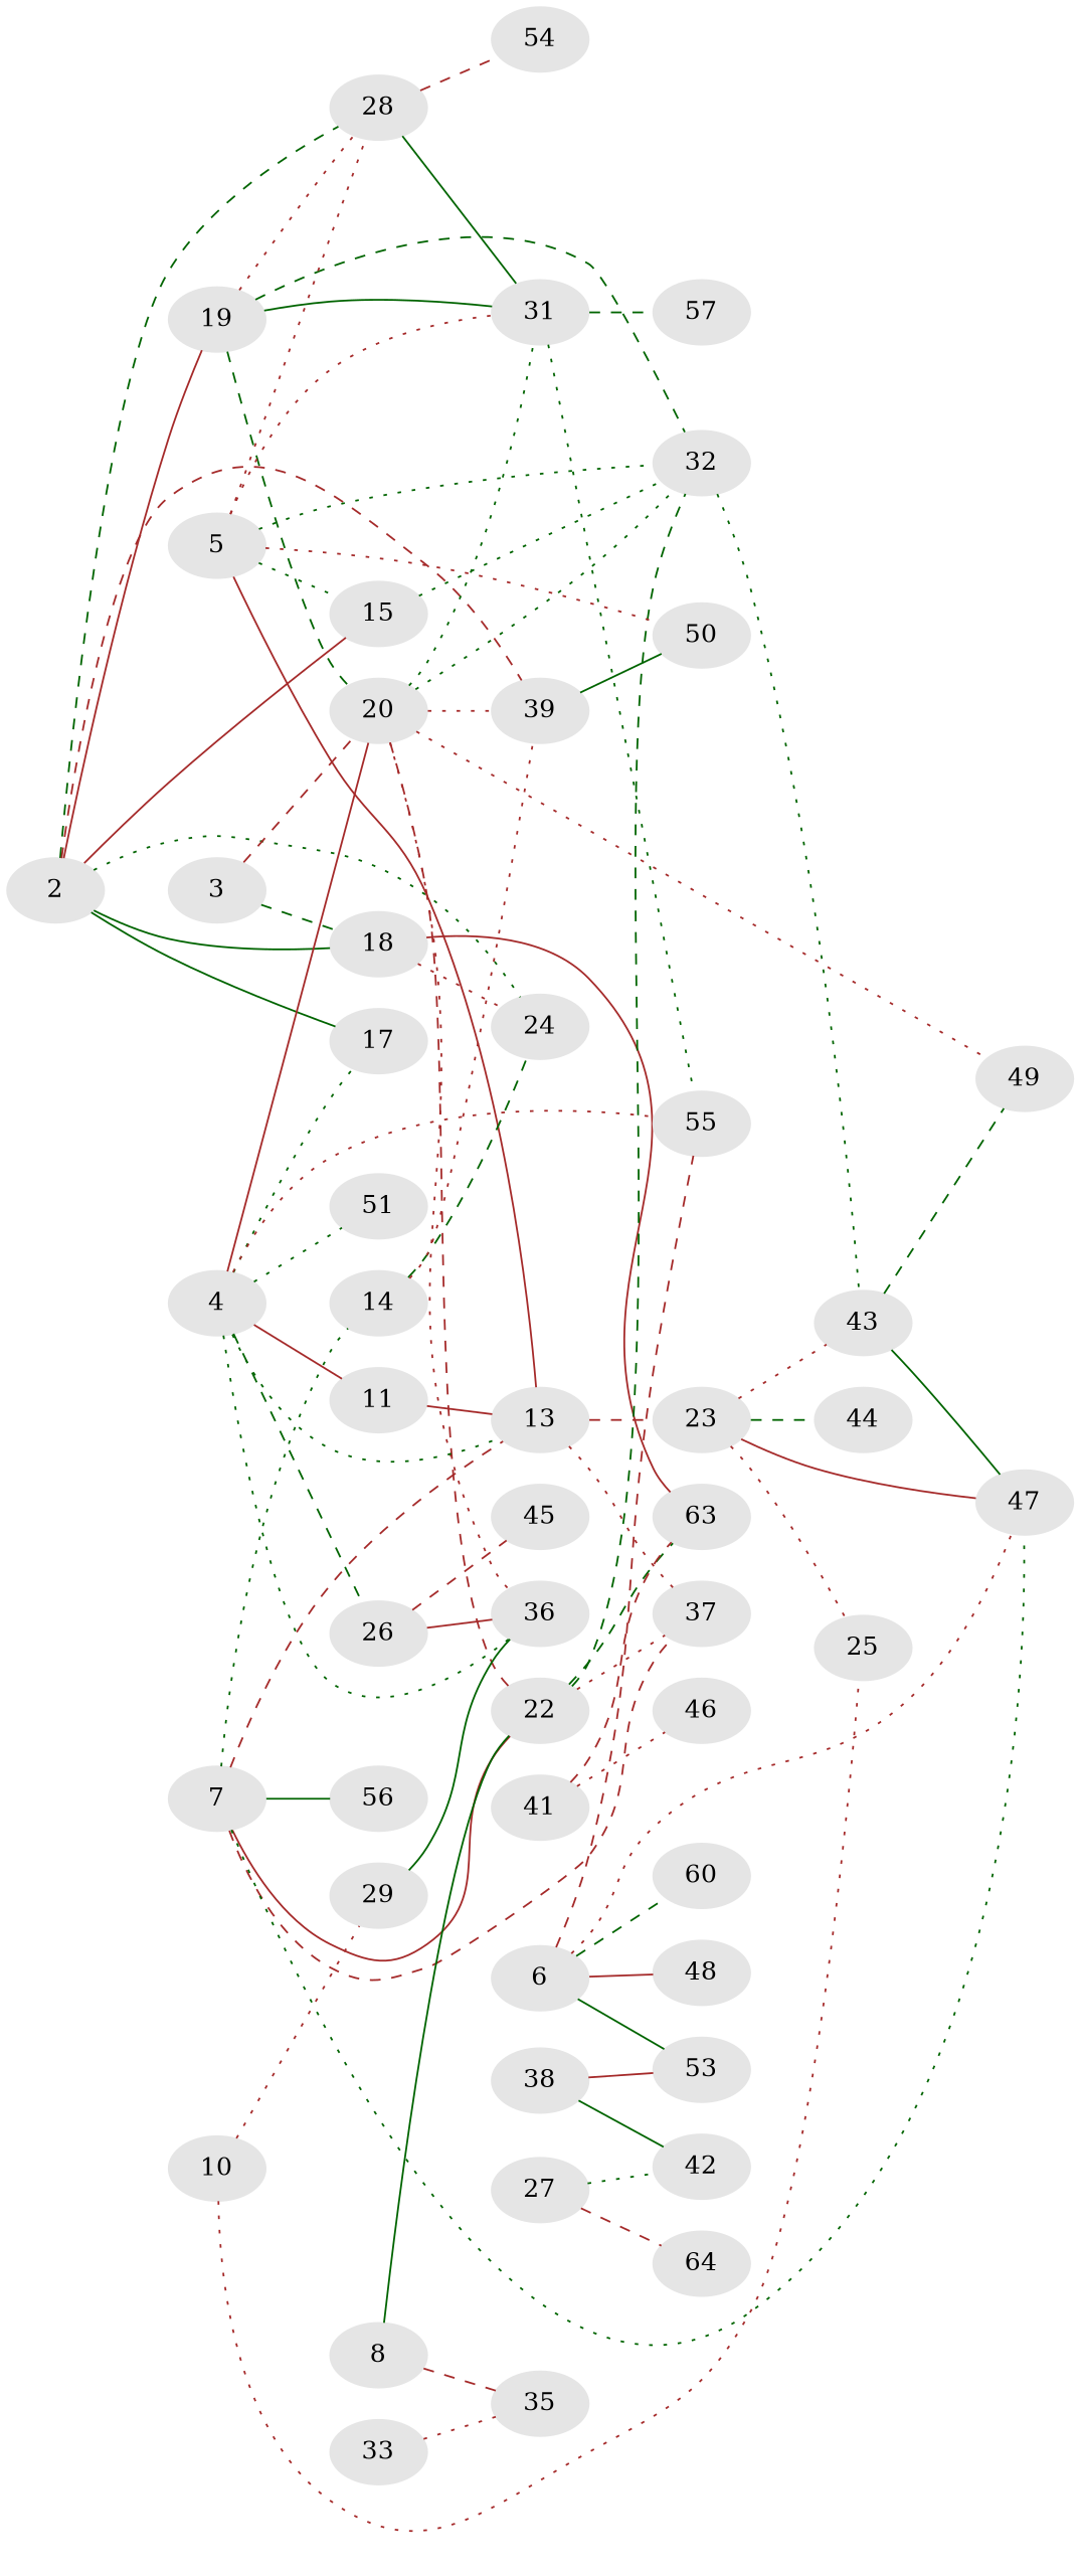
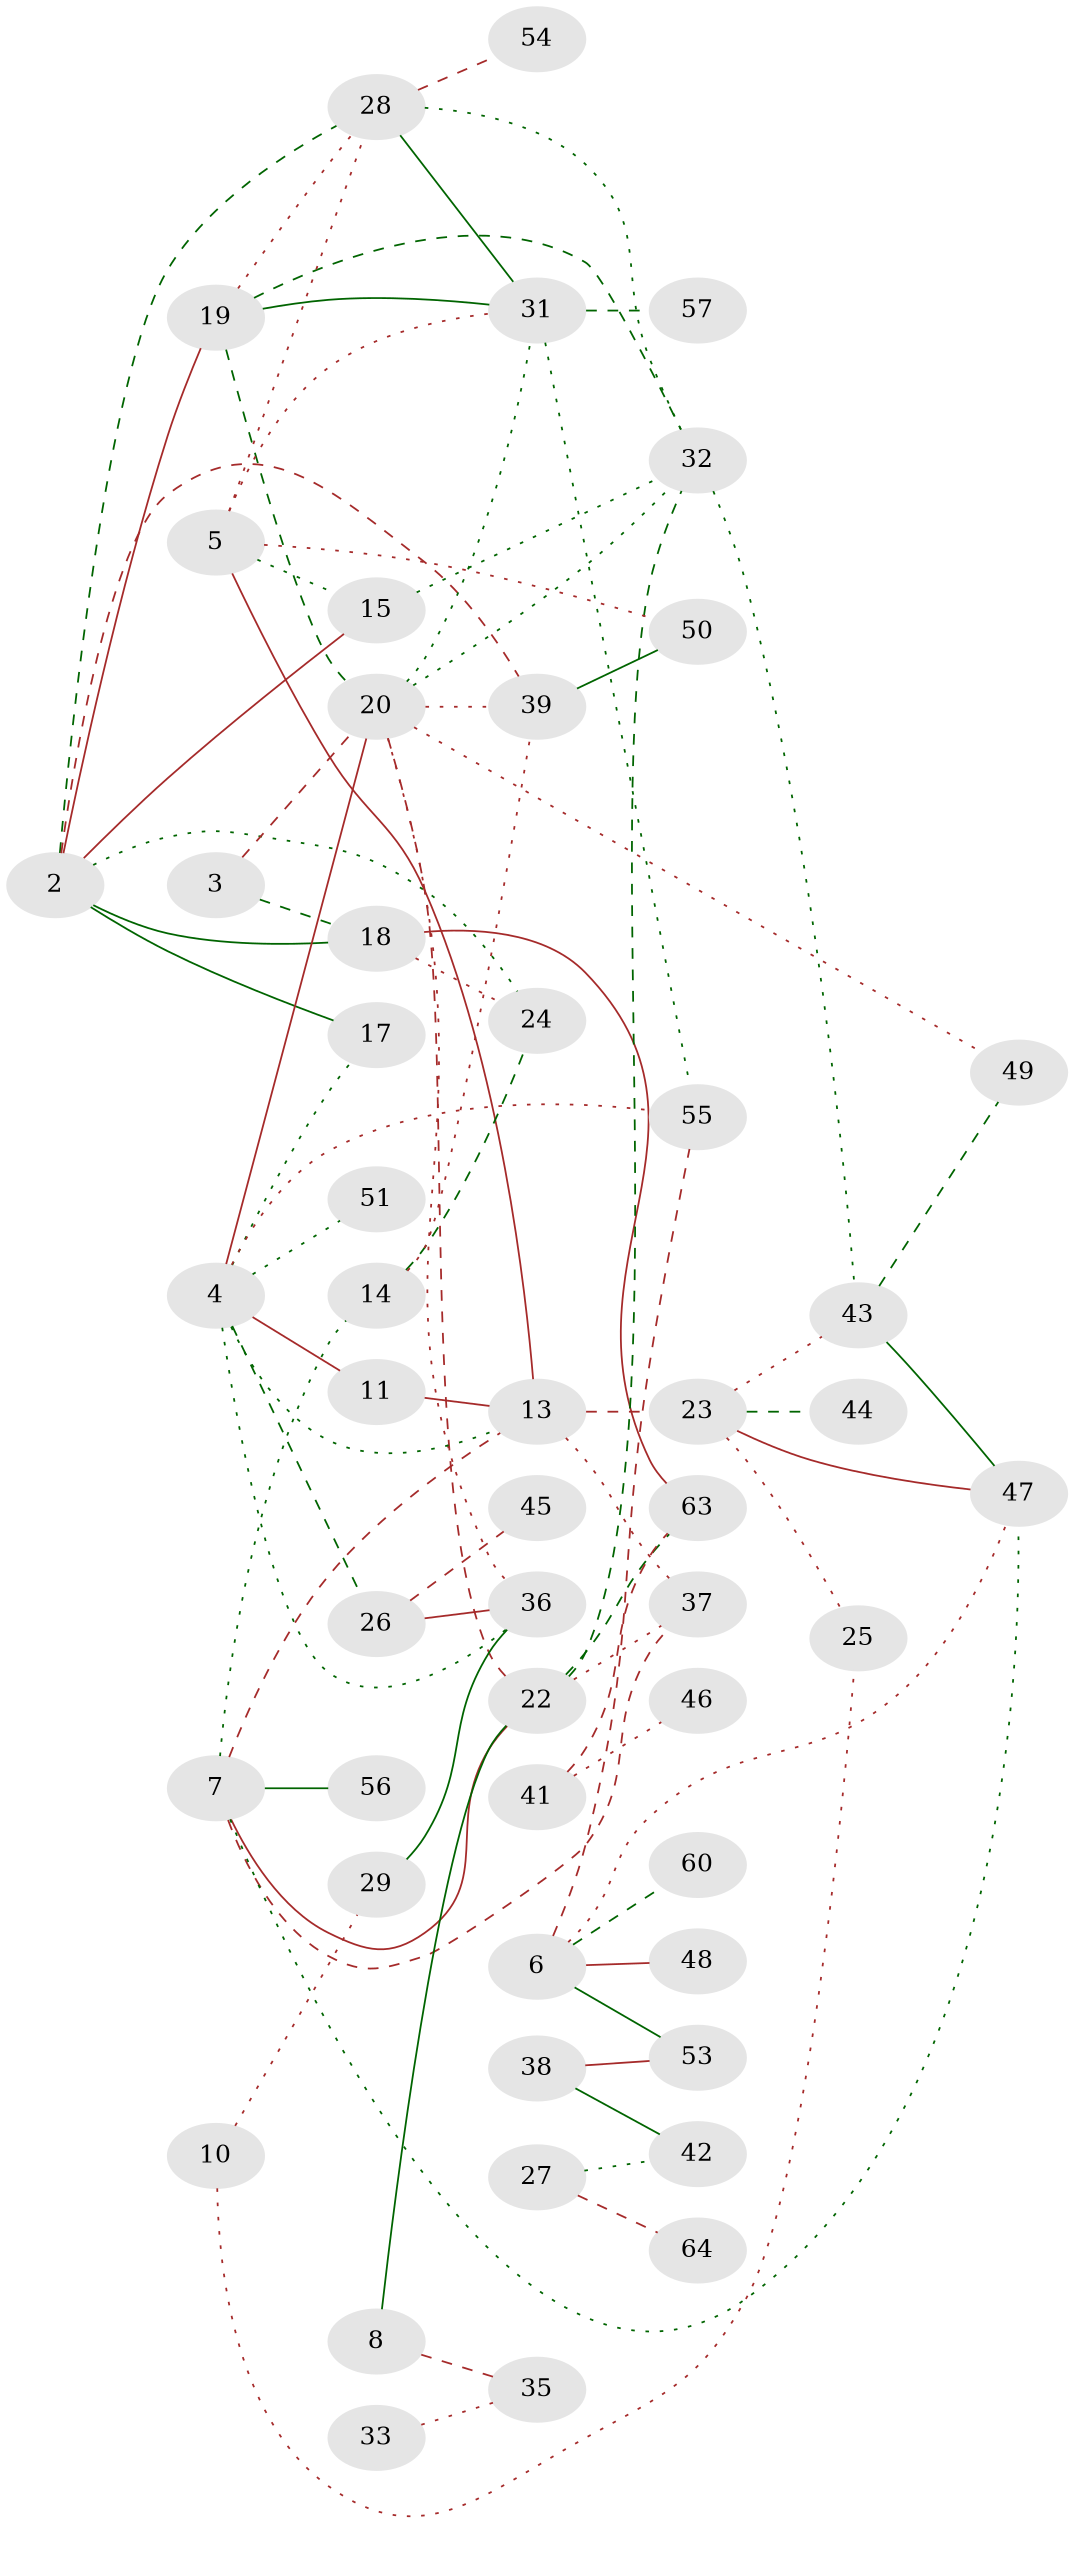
  graph {
    rankdir=LR
    node [color=gray90 style=filled]
    edge [color=brown style=dotted weight=1.0]
    2
    15
    17
    18
    19
    24
    28
    39
    32
    63
    20
    31
    54
    50
    3
    36
    22
    49
    4
    11
    13
    26
    51
    55
    37
    23
    45
    5
    57
    43
    6
    47
    48
    53
    60
    7
    14
    56
    8
    35
    10
    25
    29
    44
    27
    42
    64
    33
    38
    41
    46
    2 -- 15 [style=solid]
    2 -- 17 [color=darkgreen style=solid weight=3.0]
    2 -- 18 [color=darkgreen style=solid weight=2.0]
    2 -- 19 [style=solid]
    2 -- 24 [color=darkgreen]
    2 -- 28 [color=darkgreen style=dashed]
    2 -- 39 [style=dashed]
    15 -- 32 [color=darkgreen]
    18 -- 24
    18 -- 63 [style=solid]
    19 -- 28
    19 -- 32 [color=darkgreen style=dashed]
    19 -- 20 [color=darkgreen style=dashed weight=2.0]
    19 -- 31 [color=darkgreen style=solid]
    28 -- 31 [color=darkgreen style=solid]
    28 -- 54 [style=dashed]
    39 -- 50 [color=darkgreen style=solid]
    32 -- 43 [color=darkgreen]
    20 -- 39 [weight=2.0]
    20 -- 32 [color=darkgreen]
    20 -- 31 [color=darkgreen]
    20 -- 36
    20 -- 22 [style=dashed]
    20 -- 49
    31 -- 55 [color=darkgreen]
    31 -- 57 [color=darkgreen style=dashed]
    3 -- 18 [color=darkgreen style=dashed]
    3 -- 20 [style=dashed]
    22 -- 32 [color=darkgreen style=dashed]
    22 -- 63 [color=darkgreen style=dashed]
    22 -- 37
    4 -- 17 [color=darkgreen]
    4 -- 20 [style=solid]
    4 -- 36 [color=darkgreen]
    4 -- 11 [style=solid]
    4 -- 13 [color=darkgreen]
    4 -- 26 [color=darkgreen style=dashed]
    4 -- 51 [color=darkgreen]
    4 -- 55
    11 -- 13 [style=solid]
    13 -- 37
    13 -- 23 [style=dashed]
    26 -- 36 [style=solid]
    26 -- 45 [style=dashed]
    23 -- 43
    23 -- 47 [style=solid]
    23 -- 25
    23 -- 44 [color=darkgreen style=dashed]
    5 -- 15 [color=darkgreen]
    5 -- 28 [weight=3.0]
-   5 -- 32 [color=darkgreen]
+   28 -- 32 [color=darkgreen]
    5 -- 31
    5 -- 50
    5 -- 13 [style=solid]
    43 -- 49 [color=darkgreen style=dashed]
    43 -- 47 [color=darkgreen style=solid weight=2.0]
    6 -- 55 [style=dashed]
    6 -- 47
    6 -- 48 [style=solid]
    6 -- 53 [color=darkgreen style=solid]
    6 -- 60 [color=darkgreen style=dashed]
    7 -- 22 [style=solid]
    7 -- 13 [style=dashed]
    7 -- 37 [style=dashed]
    7 -- 47 [color=darkgreen]
    7 -- 14 [color=darkgreen]
    7 -- 56 [color=darkgreen style=solid]
    14 -- 24 [color=darkgreen style=dashed]
    14 -- 39
    8 -- 22 [color=darkgreen style=solid]
    8 -- 35 [style=dashed]
    10 -- 25
    10 -- 29
    29 -- 36 [color=darkgreen style=solid]
    27 -- 42 [color=darkgreen]
    27 -- 64 [style=dashed]
    33 -- 35
    38 -- 53 [style=solid]
    38 -- 42 [color=darkgreen style=solid]
    41 -- 63 [style=dashed]
    41 -- 46
  }
